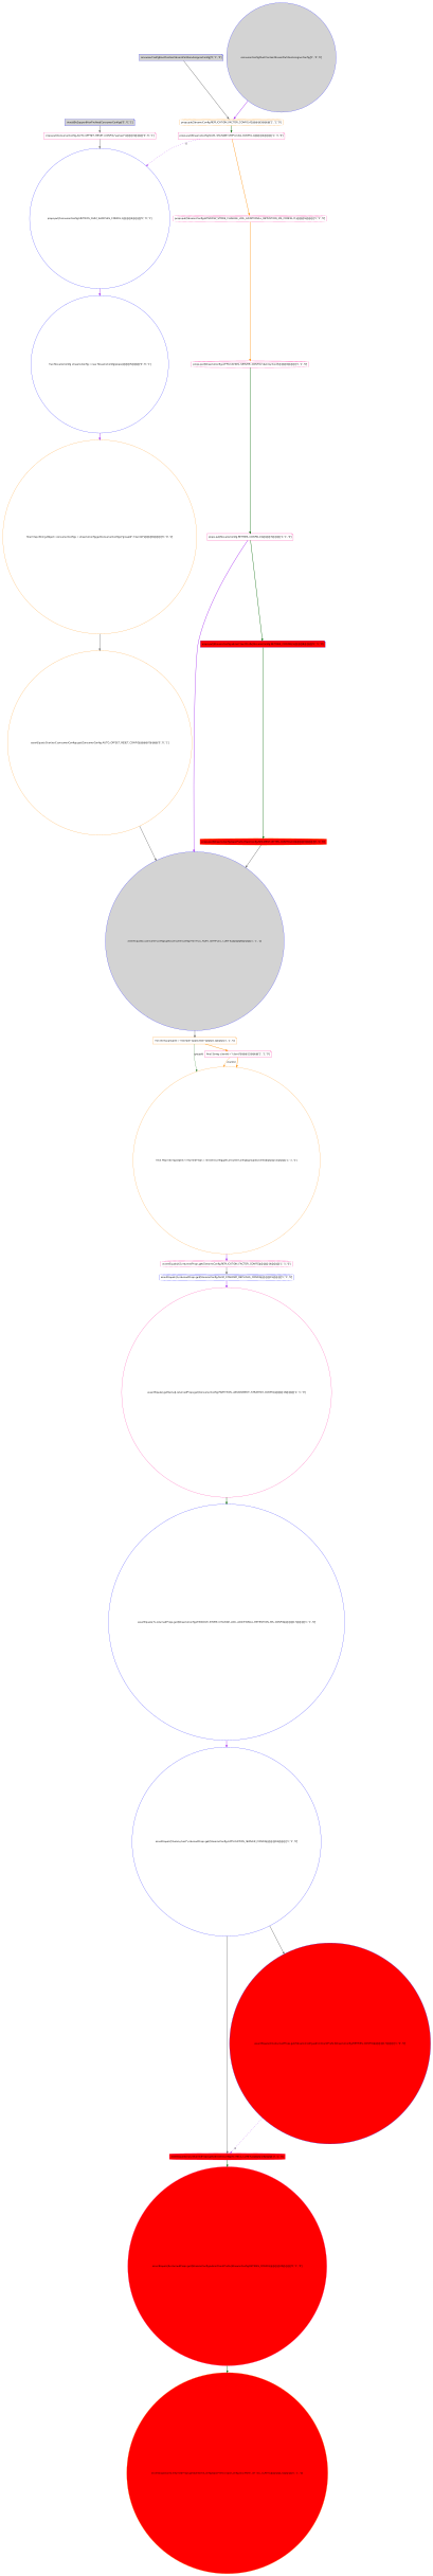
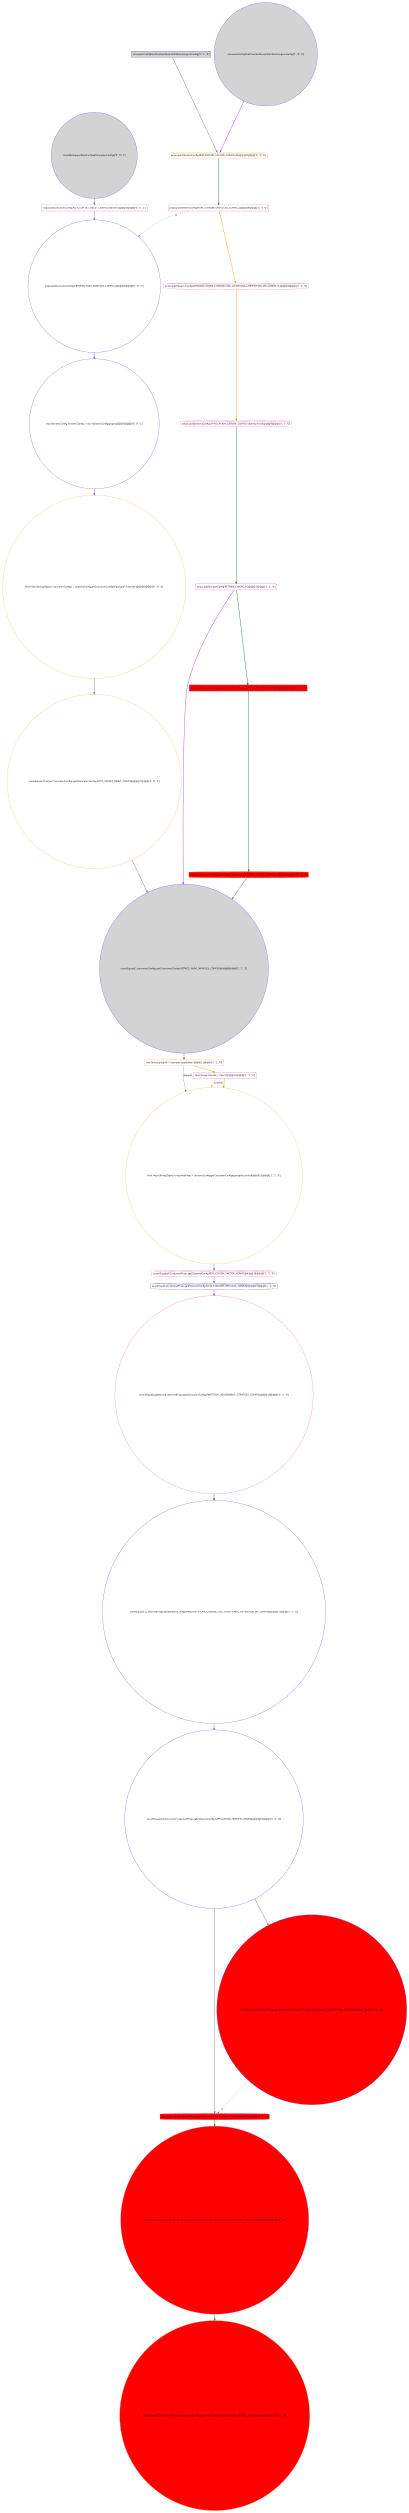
  digraph {
    fontname=Nunito
    node [fillcolor=white shape=circle style=filled color=blue fontname=Nunito]
    edge [style=bold color=gray40 fontname=Nunito]
    n1 [label="props.put(StreamsConfig.APPLICATION_SERVER_CONFIG,\"dummy:host\")@@@6@@@['1', '1', '0']" shape=cylinder color=deeppink]
    n2 [label="props.put(StreamsConfig.RETRIES_CONFIG,10)@@@7@@@['1', '1', '0']" shape=note color=deeppink]
    n3 [fillcolor=lightgray label="assertEquals(1,consumerConfigs.get(ConsumerConfig.METRICS_NUM_SAMPLES_CONFIG))@@@8@@@['1', '1', '1']"]
    n4 [label="final String groupId = \"example-application\"@@@11@@@['1', '1', '0']" shape=note color=darkorange]
    n5 [label="assertEquals(.getName(),returnedProps.get(ConsumerConfig.PARTITION_ASSIGNMENT_STRATEGY_CONFIG))@@@16@@@['1', '1', '0']" color=deeppink]
    n6 [label="assertEquals(7L,returnedProps.get(StreamsConfig.WINDOW_STORE_CHANGE_LOG_ADDITIONAL_RETENTION_MS_CONFIG))@@@17@@@['1', '1', '0']"]
    n7 [fillcolor=lightgray label="consumerConfigMustContainStreamPartitionAssignorConfig['0', '1', '0']" shape=note]
    n8 [label="props.put(StreamsConfig.REPLICATION_FACTOR_CONFIG,42)@@@3@@@['1', '1', '0']" shape=cylinder color=darkorange]
    n9 [label="props.put(ConsumerConfig.METRICS_NUM_SAMPLES_CONFIG,1)@@@4@@@['0', '0', '1']"]
    n10 [label="final StreamsConfig streamsConfig = new StreamsConfig(props)@@@5@@@['0', '0', '1']"]
    n11 [label="final Map<String,Object> consumerConfigs = streamsConfig.getConsumerConfigs(\"groupId\",\"clientId\")@@@6@@@['0', '0', '1']" color=darkorange]
    n12 [label="assertEquals(\"earliest\",consumerConfigs.get(ConsumerConfig.AUTO_OFFSET_RESET_CONFIG))@@@7@@@['0', '0', '1']" color=darkorange]
    n13 [fillcolor=red label="props.put(StreamsConfig.topicPrefix(TopicConfig.SEGMENT_BYTES_CONFIG),100)@@@9@@@['0', '1', '0']" shape=cylinder color=darkorange]
    n14 [label="props.put(ConsumerConfig.AUTO_OFFSET_RESET_CONFIG,\"earliest\")@@@3@@@['0', '0', '1']" shape=note color=deeppink]
    n15 [label="props.put(StreamsConfig.WINDOW_STORE_CHANGE_LOG_ADDITIONAL_RETENTION_MS_CONFIG,7L)@@@5@@@['1', '1', '0']" shape=cylinder color=deeppink]
-   n16 [fillcolor=lightgray label="shouldBeSupportNonPrefixedConsumerConfigs['0', '0', '1']" shape=note]
+   n16 [fillcolor=lightgray label="shouldBeSupportNonPrefixedConsumerConfigs['0', '0', '1']"]
    n17 [label="final Map<String,Object> returnedProps = streamsConfig.getConsumerConfigs(groupId,clientId)@@@13@@@['1', '1', '0']" color=darkorange]
    n18 [label="assertEquals(42,returnedProps.get(StreamsConfig.REPLICATION_FACTOR_CONFIG))@@@14@@@['1', '1', '0']" shape=cylinder color=deeppink]
    n19 [fillcolor=red label="assertEquals(null,returnedProps.get(StreamsConfig.RETRIES_CONFIG))@@@19@@@['0', '1', '0']" shape=cylinder color=deeppink]
    n20 [fillcolor=red label="assertEquals(5,returnedProps.get(StreamsConfig.adminClientPrefix(StreamsConfig.RETRIES_CONFIG)))@@@20@@@['0', '1', '0']" color=deeppink]
    n21 [label="final String clientId = \"client\"@@@12@@@['1', '1', '0']" shape=note color=deeppink]
    n22 [fillcolor=red label="props.put(StreamsConfig.adminClientPrefix(StreamsConfig.RETRIES_CONFIG),5)@@@8@@@['0', '1', '0']" shape=note]
    n23 [label="props.put(StreamsConfig.NUM_STANDBY_REPLICAS_CONFIG,1)@@@4@@@['1', '1', '0']" shape=note color=deeppink]
    n24 [fillcolor=lightgray label="consumerConfigMustContainStreamPartitionAssignorConfig['1', '0', '0']"]
    n25 [fillcolor=red label="assertEquals(10,returnedProps.get(StreamsConfig.adminClientPrefix(StreamsConfig.RETRIES_CONFIG)))@@@17@@@['1', '0', '0']"]
    n26 [fillcolor=red label="assertEquals(100,returnedProps.get(StreamsConfig.topicPrefix(TopicConfig.SEGMENT_BYTES_CONFIG)))@@@21@@@['0', '1', '0']" color=darkorange]
    n27 [label="assertEquals(\"dummy:host\",returnedProps.get(StreamsConfig.APPLICATION_SERVER_CONFIG))@@@18@@@['1', '1', '0']"]
    n28 [label="assertEquals(1,returnedProps.get(StreamsConfig.NUM_STANDBY_REPLICAS_CONFIG))@@@15@@@['1', '1', '0']" shape=cylinder]
    n1 -> n2 [color=darkgreen]
    n2 -> n3 [color=purple]
    n2 -> n22 [color=darkgreen]
    n3 -> n4
    n4 -> n17 [label=groupId style=solid color=darkgreen]
    n4 -> n21 [color=darkorange]
    n5 -> n6 [color=darkgreen]
    n6 -> n27 [color=purple]
    n7 -> n8
    n8 -> n23 [color=darkgreen]
    n9 -> n10 [color=purple]
    n10 -> n11 [color=purple]
    n11 -> n12
    n12 -> n3
    n13 -> n3
    n14 -> n9
    n15 -> n1 [color=darkorange]
    n16 -> n14
    n17 -> n18 [color=purple]
    n18 -> n28
    n19 -> n20 [color=darkgreen]
    n20 -> n26 [color=darkgreen]
    n21 -> n17 [label=clientId style=solid color=darkorange]
    n21 -> n17 [color=darkorange]
    n22 -> n13 [color=darkgreen]
    n23 -> n9 [label=0 style=dashed color=purple]
    n23 -> n15 [color=darkorange]
    n24 -> n8 [color=purple]
    n25 -> n19 [label=0 style=dashed color=purple]
    n27 -> n19
    n27 -> n25
    n28 -> n5 [color=purple]
  }
